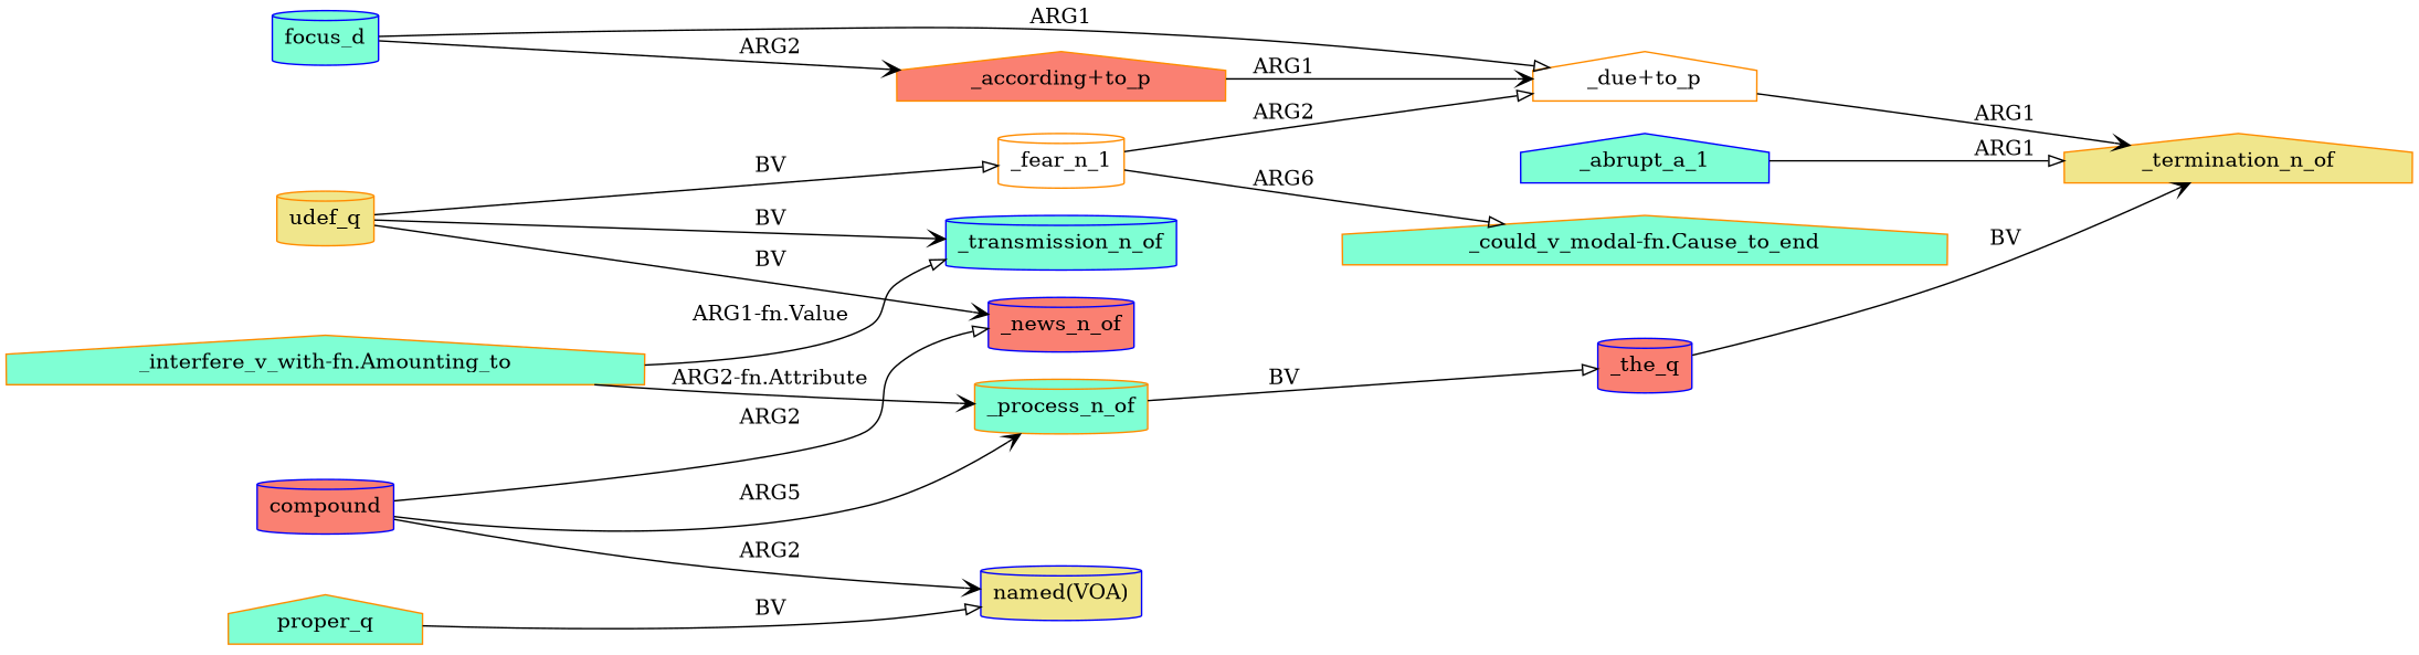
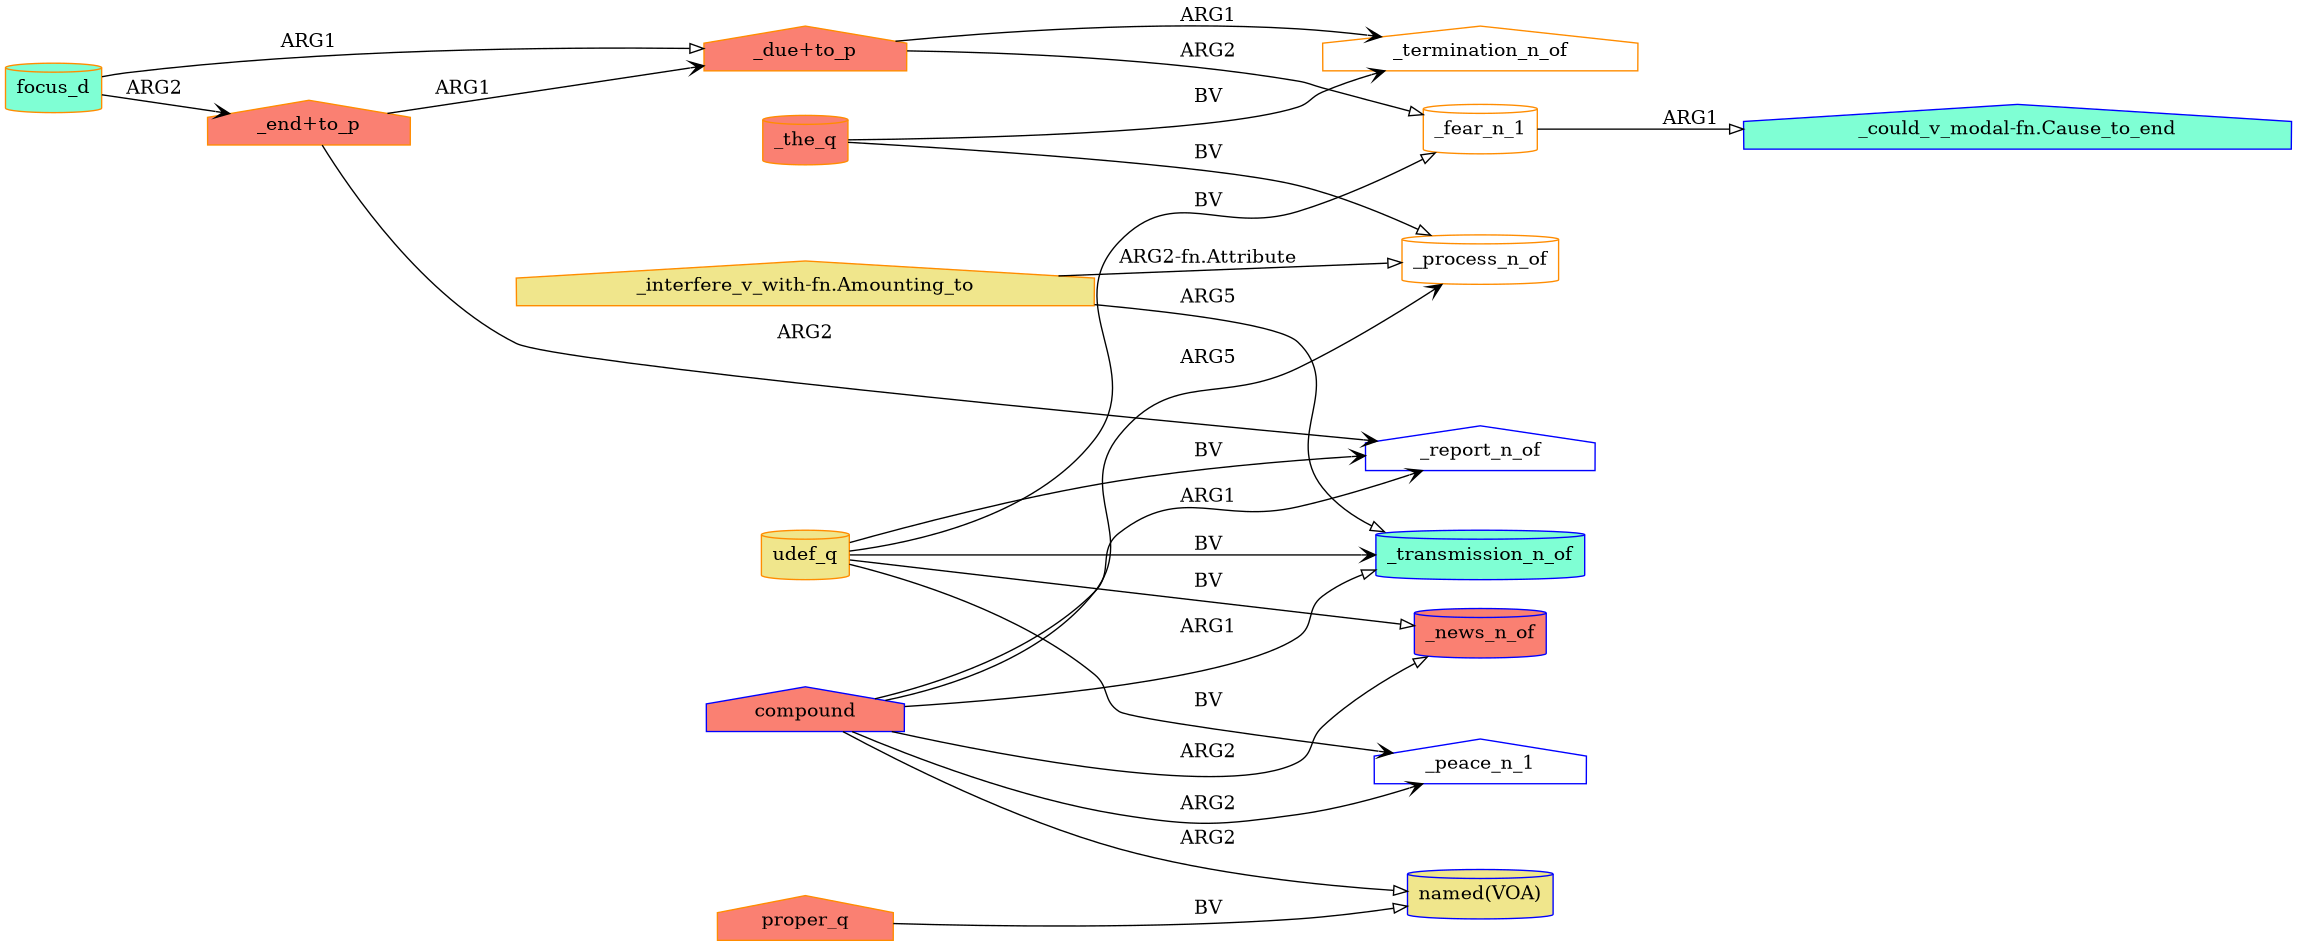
  digraph {
    rankdir=LR
    node [color=blue fillcolor=white shape=cylinder style=filled]
    edge [arrowhead=onormal]
-   focus_d [fillcolor=aquamarine]
-   "_due+to_p" [color=darkorange shape=house]
-   "_according+to_p" [color=darkorange fillcolor=salmon shape=house]
-   _termination_n_of [color=darkorange fillcolor=khaki shape=house]
+   focus_d [color=darkorange fillcolor=aquamarine]
+   "_due+to_p" [color=darkorange fillcolor=salmon shape=house]
+   "_according+to_p" [color=darkorange fillcolor=salmon shape=house label="_end+to_p"]
+   _termination_n_of [color=darkorange shape=house]
    _fear_n_1 [color=darkorange]
-   "_could_v_modal-fn.Cause_to_end" [color=darkorange fillcolor=aquamarine shape=house]
+   _report_n_of [shape=house]
+   "_could_v_modal-fn.Cause_to_end" [fillcolor=aquamarine shape=house]
    udef_q [color=darkorange fillcolor=khaki]
    _news_n_of [fillcolor=salmon]
    _transmission_n_of [fillcolor=aquamarine]
-   "_interfere_v_with-fn.Amounting_to" [color=darkorange fillcolor=aquamarine shape=house]
-   _process_n_of [color=darkorange fillcolor=aquamarine]
-   _abrupt_a_1 [fillcolor=aquamarine shape=house]
-   _the_q [fillcolor=salmon]
-   compound [fillcolor=salmon]
+   _peace_n_1 [shape=house]
+   "_interfere_v_with-fn.Amounting_to" [color=darkorange fillcolor=khaki shape=house]
+   _process_n_of [color=darkorange]
+   _the_q [color=darkorange fillcolor=salmon]
+   compound [fillcolor=salmon shape=house]
    "named(VOA)" [fillcolor=khaki]
-   proper_q [color=darkorange fillcolor=aquamarine shape=house]
+   proper_q [color=darkorange fillcolor=salmon shape=house]
    focus_d -> "_due+to_p" [label=ARG1]
    focus_d -> "_according+to_p" [arrowhead=vee label=ARG2]
    "_due+to_p" -> _termination_n_of [arrowhead=vee label=ARG1]
-   _fear_n_1 -> "_due+to_p" [label=ARG2]
+   "_due+to_p" -> _fear_n_1 [label=ARG2]
    "_according+to_p" -> "_due+to_p" [arrowhead=vee label=ARG1]
-   _fear_n_1 -> "_could_v_modal-fn.Cause_to_end" [label=ARG6]
+   "_according+to_p" -> _report_n_of [arrowhead=vee label=ARG2]
+   _fear_n_1 -> "_could_v_modal-fn.Cause_to_end" [label=ARG1]
    udef_q -> _fear_n_1 [label=BV]
-   udef_q -> _news_n_of [arrowhead=vee label=BV]
+   udef_q -> _report_n_of [arrowhead=vee label=BV]
+   udef_q -> _news_n_of [label=BV]
    udef_q -> _transmission_n_of [arrowhead=vee label=BV]
-   "_interfere_v_with-fn.Amounting_to" -> _transmission_n_of [label="ARG1-fn.Value"]
-   "_interfere_v_with-fn.Amounting_to" -> _process_n_of [arrowhead=vee label="ARG2-fn.Attribute"]
-   _abrupt_a_1 -> _termination_n_of [label=ARG1]
+   udef_q -> _peace_n_1 [arrowhead=vee label=BV]
+   "_interfere_v_with-fn.Amounting_to" -> _transmission_n_of [label=ARG5]
+   "_interfere_v_with-fn.Amounting_to" -> _process_n_of [label="ARG2-fn.Attribute"]
    _the_q -> _termination_n_of [arrowhead=vee label=BV]
-   _process_n_of -> _the_q [label=BV]
+   _the_q -> _process_n_of [label=BV]
+   compound -> _report_n_of [arrowhead=vee label=ARG1]
    compound -> _news_n_of [label=ARG2]
+   compound -> _transmission_n_of [label=ARG1]
+   compound -> _peace_n_1 [arrowhead=vee label=ARG2]
    compound -> _process_n_of [arrowhead=vee label=ARG5]
-   compound -> "named(VOA)" [arrowhead=vee label=ARG2]
+   compound -> "named(VOA)" [label=ARG2]
    proper_q -> "named(VOA)" [label=BV]
  }
